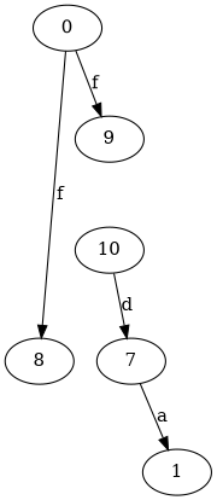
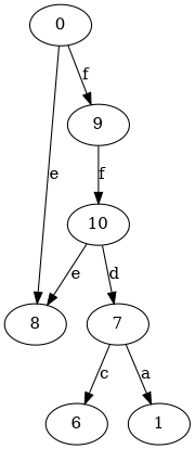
  strict digraph {
    0
    8
    9
    10
    7
+   6
    n7 [label=1]
-   0 -> 8 [label=f]
+   0 -> 8 [label=e]
    0 -> 9 [label=f]
+   9 -> 10 [label=f]
+   10 -> 8 [label=e]
    10 -> 7 [label=d]
+   7 -> 6 [label=c]
    7 -> n7 [label=a]
  }
